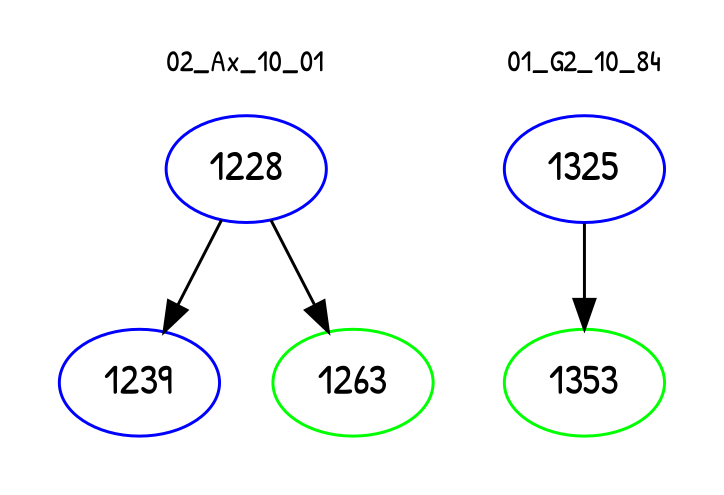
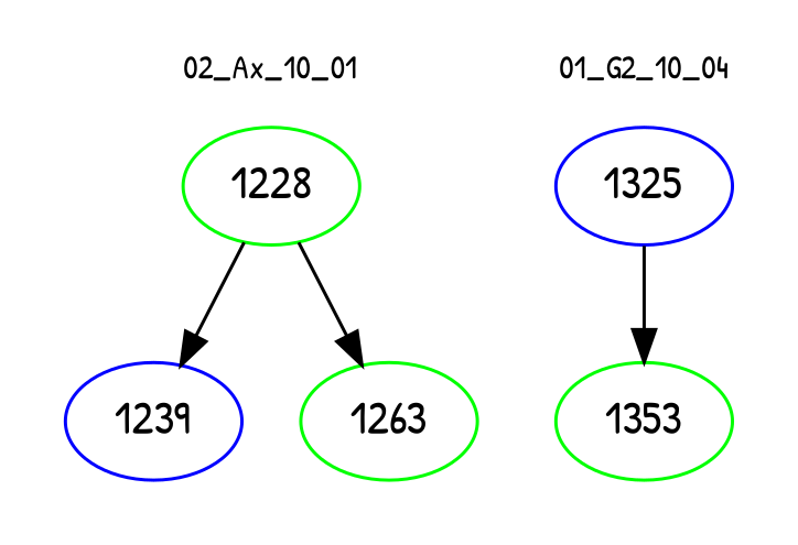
  digraph {
    fontname="Patrick Hand"
    node [color=blue fontname="Patrick Hand"]
    edge [color=black fontname="Patrick Hand"]
-   n1 [label=1228]
+   n1 [color=green label=1228]
    n2 [label=1239]
    n3 [color=green label=1263]
    n4 [label=1325]
    n5 [color=green label=1353]
    subgraph cluster_1 {
      color=white
      fontsize=10
      label="02_Ax_10_01"
      n1
      n2
      n3
    }
    subgraph cluster_2 {
      color=white
      fontsize=10
-     label="01_G2_10_84"
+     label="01_G2_10_04"
      n4
      n5
    }
    n1 -> n2
    n1 -> n3
    n4 -> n5
  }
